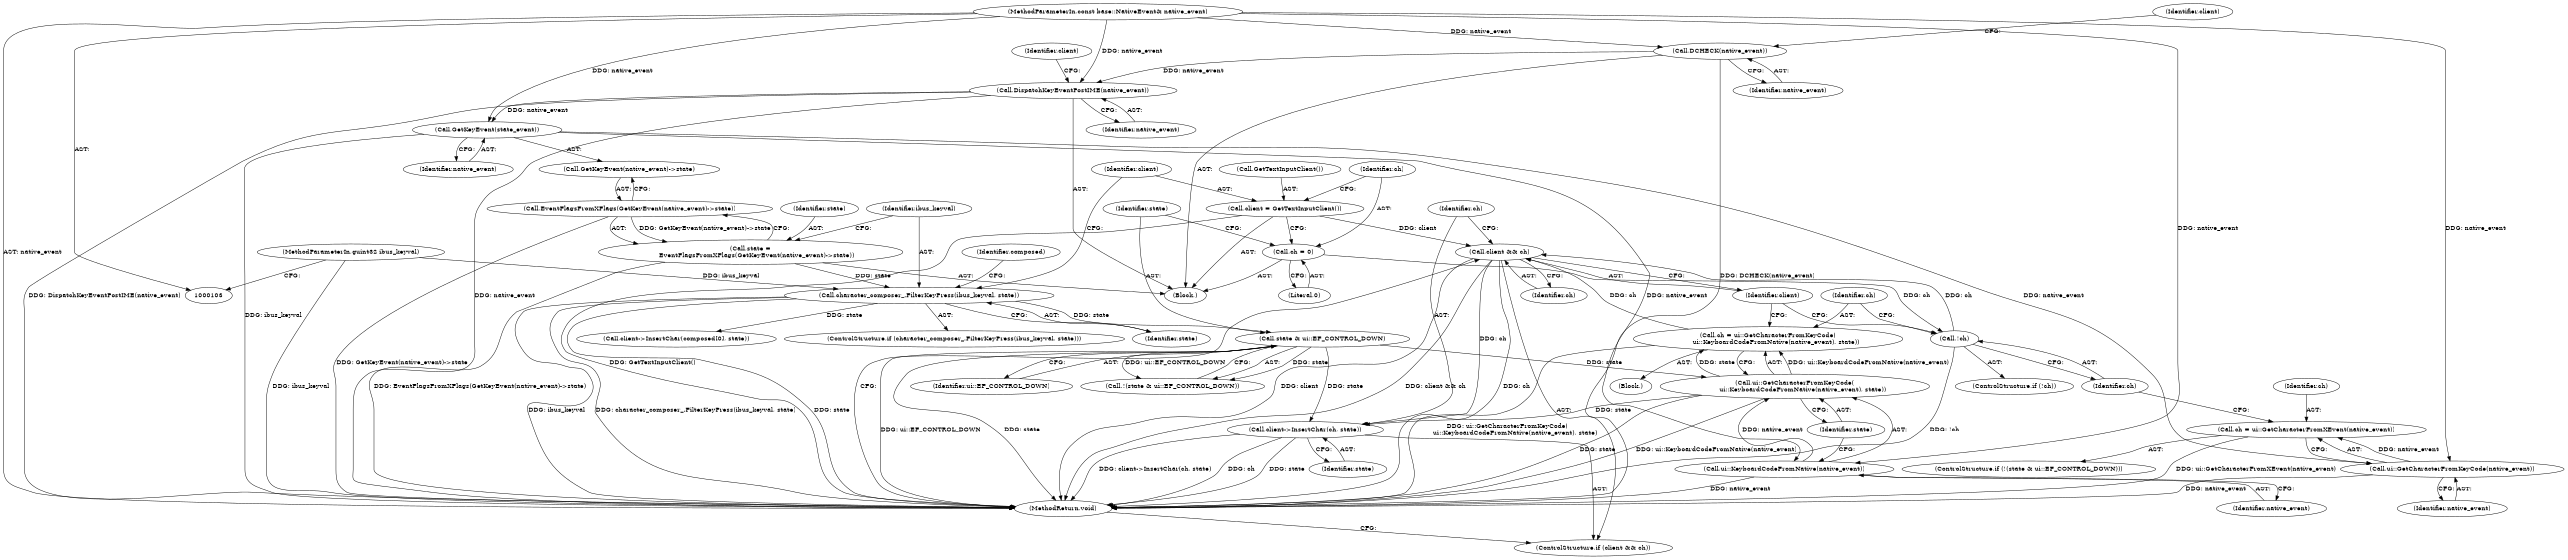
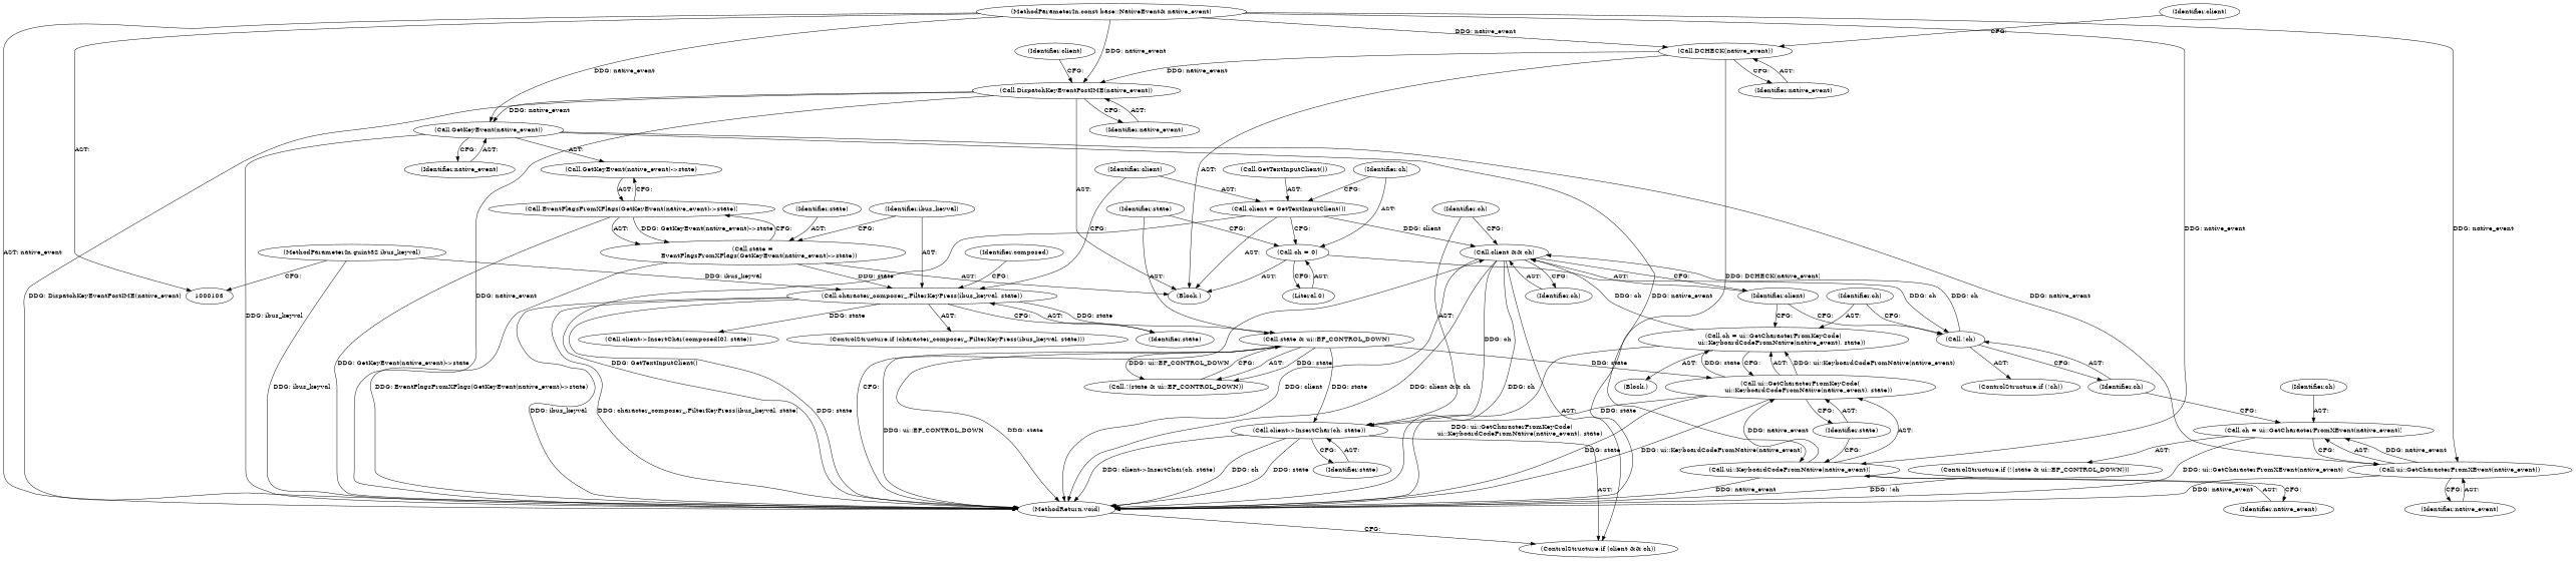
  digraph {
    n1 [label="(Call,client && ch)"]
    n2 [label="(Call,client->InsertChar(ch, state))"]
    n3 [label="(MethodReturn,void)"]
    n4 [label="(Identifier,client)"]
    n5 [label="(Identifier,ch)"]
    n6 [label="(ControlStructure,if (client && ch))"]
    n7 [label="(Identifier,state)"]
    n8 [label="(Call,!ch)"]
    n9 [label="(Call,ch = ui::GetCharacterFromKeyCode(\n        ui::KeyboardCodeFromNative(native_event), state))"]
    n10 [label="(Call,client = GetTextInputClient())"]
    n11 [label="(Block,)"]
    n12 [label="(Call,ch = 0)"]
    n13 [label="(Call,GetTextInputClient())"]
    n14 [label="(Identifier,ch)"]
    n15 [label="(ControlStructure,if (!ch))"]
    n16 [label="(Call,ch = ui::GetCharacterFromXEvent(native_event))"]
-   n17 [label="(Call,ui::GetCharacterFromKeyCode(native_event))"]
+   n17 [label="(Call,ui::GetCharacterFromXEvent(native_event))"]
    n18 [label="(ControlStructure,if (!(state & ui::EF_CONTROL_DOWN)))"]
    n19 [label="(Identifier,native_event)"]
    n20 [label="(Call,ui::KeyboardCodeFromNative(native_event))"]
    n21 [label="(Call,ui::GetCharacterFromKeyCode(\n        ui::KeyboardCodeFromNative(native_event), state))"]
    n22 [label="(Identifier,native_event)"]
-   n23 [label="(Call,GetKeyEvent(state_event))"]
+   n23 [label="(Call,GetKeyEvent(native_event))"]
    n24 [label="(Identifier,native_event)"]
    n25 [label="(Call,GetKeyEvent(native_event)->state)"]
    n26 [label="(Call,EventFlagsFromXFlags(GetKeyEvent(native_event)->state))"]
    n27 [label="(Call,DispatchKeyEventPostIME(native_event))"]
    n28 [label="(Identifier,native_event)"]
    n29 [label="(Call,DCHECK(native_event))"]
    n30 [label="(Identifier,native_event)"]
    n31 [label="(MethodParameterIn,const base::NativeEvent& native_event)"]
    1000103
    n33 [label="(Literal,0)"]
    n34 [label="(Block,)"]
    n35 [label="(Identifier,state)"]
    n36 [label="(Call,state & ui::EF_CONTROL_DOWN)"]
-   n37 [label="(Identifier,ui::EF_CONTROL_DOWN)"]
    n38 [label="(Call,!(state & ui::EF_CONTROL_DOWN))"]
    n39 [label="(Call,character_composer_.FilterKeyPress(ibus_keyval, state))"]
    n40 [label="(Call,client->InsertChar(composed[0], state))"]
    n41 [label="(ControlStructure,if (character_composer_.FilterKeyPress(ibus_keyval, state)))"]
    n42 [label="(Identifier,state)"]
    n43 [label="(MethodParameterIn,guint32 ibus_keyval)"]
    n44 [label="(Call,state =\n      EventFlagsFromXFlags(GetKeyEvent(native_event)->state))"]
    n45 [label="(Identifier,state)"]
    n46 [label="(Identifier,ch)"]
    n47 [label="(Identifier,ibus_keyval)"]
    n48 [label="(Identifier,ch)"]
    n49 [label="(Identifier,ch)"]
    n50 [label="(Identifier,client)"]
    n51 [label="(Identifier,composed)"]
    n52 [label="(Identifier,ch)"]
    n53 [label="(Identifier,client)"]
    n54 [label="(Identifier,state)"]
    n55 [label="(Identifier,client)"]
    n1 -> n2 [label="DDG: ch"]
    n1 -> n3 [label="DDG: client"]
    n1 -> n3 [label="DDG: client && ch"]
    n1 -> n3 [label="DDG: ch"]
    n1 -> n4 [label="CFG: "]
    n1 -> n5 [label="CFG: "]
    n1 -> n6 [label="AST: "]
    n2 -> n3 [label="DDG: client->InsertChar(ch, state)"]
    n2 -> n3 [label="DDG: ch"]
    n2 -> n3 [label="DDG: state"]
    n2 -> n6 [label="AST: "]
    n2 -> n7 [label="CFG: "]
    n3 -> n1 [label="CFG: "]
    n3 -> n6 [label="CFG: "]
    n4 -> n1 [label="AST: "]
    n4 -> n8 [label="CFG: "]
    n4 -> n9 [label="CFG: "]
    n5 -> n1 [label="AST: "]
    n7 -> n2 [label="AST: "]
    n8 -> n1 [label="DDG: ch"]
-   n8 -> n3 [label="DDG: !ch"]
+   n18 -> n3 [label="DDG: !ch"]
    n8 -> n14 [label="CFG: "]
    n8 -> n15 [label="AST: "]
    n9 -> n1 [label="DDG: ch"]
    n9 -> n3 [label="DDG: ui::GetCharacterFromKeyCode(\n        ui::KeyboardCodeFromNative(native_event), state)"]
    n9 -> n21 [label="CFG: "]
    n9 -> n34 [label="AST: "]
    n10 -> n1 [label="DDG: client"]
    n10 -> n3 [label="DDG: GetTextInputClient()"]
    n10 -> n11 [label="AST: "]
    n10 -> n12 [label="CFG: "]
    n12 -> n8 [label="DDG: ch"]
    n12 -> n11 [label="AST: "]
    n12 -> n33 [label="CFG: "]
    n13 -> n10 [label="AST: "]
    n14 -> n8 [label="AST: "]
    n14 -> n16 [label="CFG: "]
    n16 -> n3 [label="DDG: ui::GetCharacterFromXEvent(native_event)"]
    n16 -> n17 [label="CFG: "]
    n16 -> n18 [label="AST: "]
    n17 -> n3 [label="DDG: native_event"]
    n17 -> n16 [label="AST: "]
    n17 -> n16 [label="DDG: native_event"]
    n17 -> n19 [label="CFG: "]
    n19 -> n17 [label="AST: "]
    n20 -> n3 [label="DDG: native_event"]
    n20 -> n21 [label="AST: "]
    n20 -> n21 [label="DDG: native_event"]
    n20 -> n22 [label="CFG: "]
    n21 -> n2 [label="DDG: state"]
    n21 -> n3 [label="DDG: state"]
    n21 -> n3 [label="DDG: ui::KeyboardCodeFromNative(native_event)"]
    n21 -> n9 [label="AST: "]
    n21 -> n9 [label="DDG: ui::KeyboardCodeFromNative(native_event)"]
    n21 -> n9 [label="DDG: state"]
    n21 -> n35 [label="CFG: "]
    n22 -> n20 [label="AST: "]
    n23 -> n3 [label="DDG: ibus_keyval"]
    n23 -> n17 [label="DDG: native_event"]
    n23 -> n20 [label="DDG: native_event"]
    n23 -> n24 [label="CFG: "]
    n23 -> n25 [label="AST: "]
    n24 -> n23 [label="AST: "]
    n25 -> n26 [label="AST: "]
    n26 -> n3 [label="DDG: GetKeyEvent(native_event)->state"]
    n26 -> n25 [label="CFG: "]
    n26 -> n44 [label="AST: "]
    n26 -> n44 [label="DDG: GetKeyEvent(native_event)->state"]
    n27 -> n3 [label="DDG: native_event"]
    n27 -> n3 [label="DDG: DispatchKeyEventPostIME(native_event)"]
    n27 -> n11 [label="AST: "]
    n27 -> n23 [label="DDG: native_event"]
    n27 -> n28 [label="CFG: "]
    n28 -> n27 [label="AST: "]
    n29 -> n3 [label="DDG: DCHECK(native_event)"]
    n29 -> n11 [label="AST: "]
    n29 -> n27 [label="DDG: native_event"]
    n29 -> n30 [label="CFG: "]
    n30 -> n29 [label="AST: "]
    n31 -> n3 [label="AST: native_event"]
    n31 -> n17 [label="DDG: native_event"]
    n31 -> n20 [label="DDG: native_event"]
    n31 -> n23 [label="DDG: native_event"]
    n31 -> n27 [label="DDG: native_event"]
    n31 -> n29 [label="DDG: native_event"]
    n31 -> 1000103 [label="AST: "]
    n33 -> n12 [label="AST: "]
    n35 -> n20 [label="CFG: "]
    n35 -> n21 [label="AST: "]
    n36 -> n2 [label="DDG: state"]
    n36 -> n3 [label="DDG: ui::EF_CONTROL_DOWN"]
    n36 -> n3 [label="DDG: state"]
    n36 -> n21 [label="DDG: state"]
-   n36 -> n37 [label="CFG: "]
    n36 -> n38 [label="AST: "]
    n36 -> n38 [label="DDG: state"]
    n36 -> n38 [label="DDG: ui::EF_CONTROL_DOWN"]
-   n37 -> n36 [label="AST: "]
    n38 -> n36 [label="CFG: "]
    n39 -> n3 [label="DDG: ibus_keyval"]
    n39 -> n3 [label="DDG: character_composer_.FilterKeyPress(ibus_keyval, state)"]
    n39 -> n3 [label="DDG: state"]
    n39 -> n36 [label="DDG: state"]
    n39 -> n40 [label="DDG: state"]
    n39 -> n41 [label="AST: "]
    n39 -> n42 [label="CFG: "]
    n42 -> n39 [label="AST: "]
    n43 -> n3 [label="DDG: ibus_keyval"]
    n43 -> 1000103 [label="CFG: "]
    n43 -> n39 [label="DDG: ibus_keyval"]
    n44 -> n3 [label="DDG: EventFlagsFromXFlags(GetKeyEvent(native_event)->state)"]
    n44 -> n11 [label="AST: "]
    n44 -> n26 [label="CFG: "]
    n44 -> n39 [label="DDG: state"]
    n45 -> n44 [label="AST: "]
    n46 -> n8 [label="CFG: "]
    n46 -> n9 [label="AST: "]
    n47 -> n39 [label="AST: "]
    n47 -> n44 [label="CFG: "]
    n48 -> n1 [label="CFG: "]
    n48 -> n2 [label="AST: "]
    n49 -> n10 [label="CFG: "]
    n49 -> n12 [label="AST: "]
    n50 -> n29 [label="CFG: "]
    n51 -> n39 [label="CFG: "]
    n52 -> n16 [label="AST: "]
    n53 -> n10 [label="AST: "]
    n53 -> n39 [label="CFG: "]
    n54 -> n12 [label="CFG: "]
    n54 -> n36 [label="AST: "]
    n55 -> n27 [label="CFG: "]
  }
